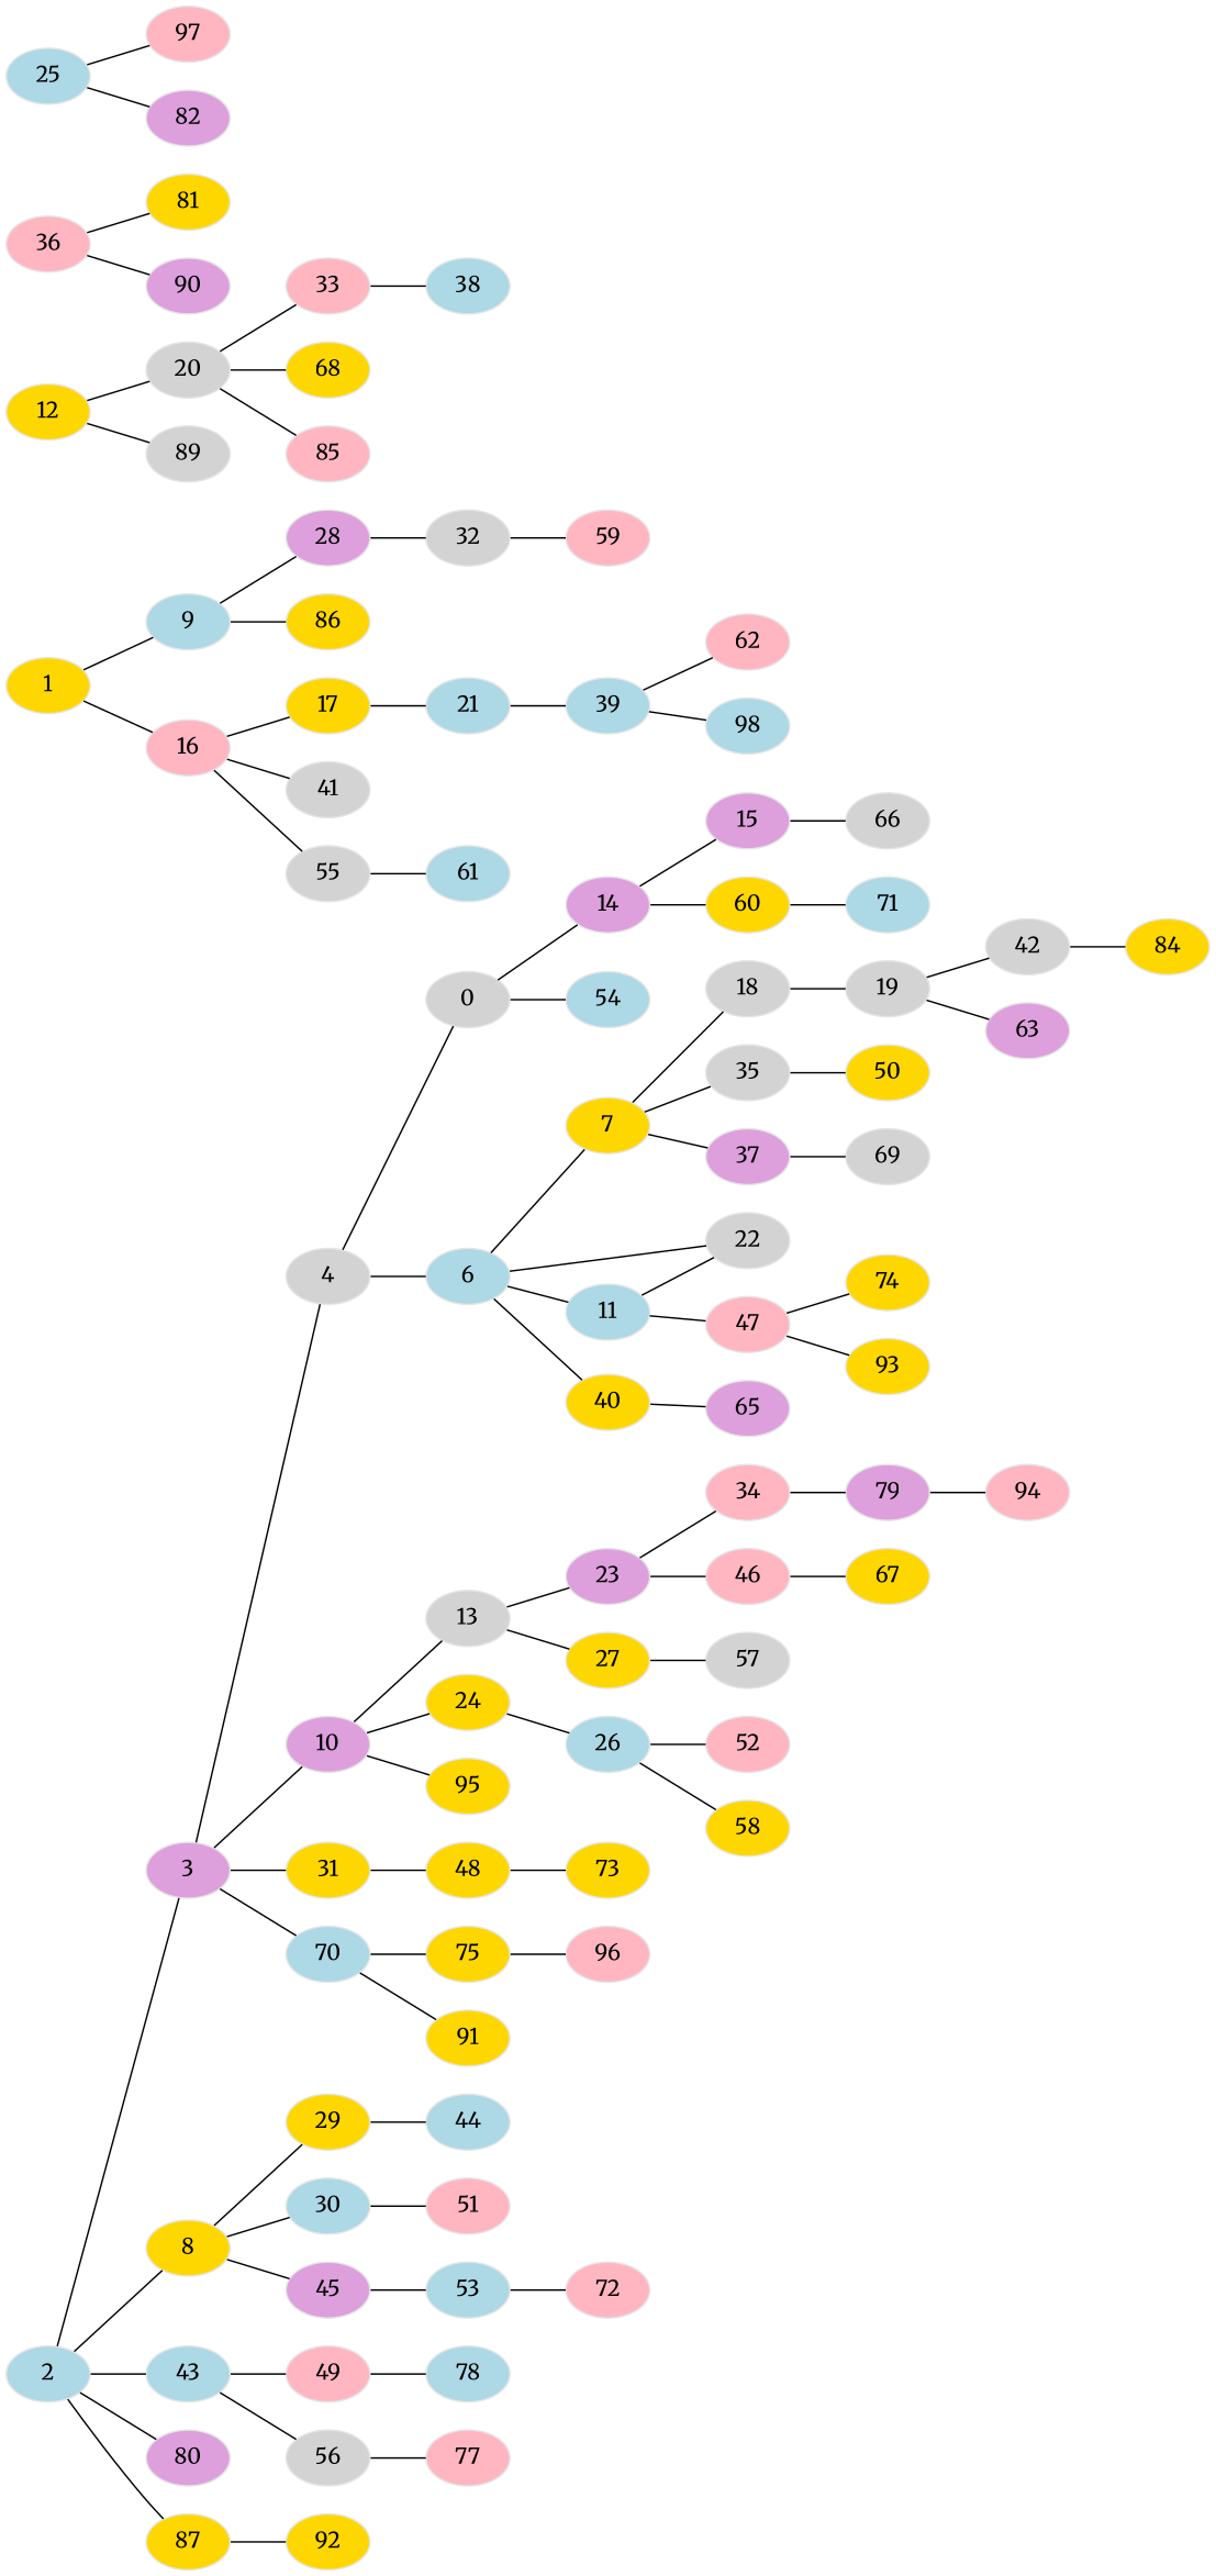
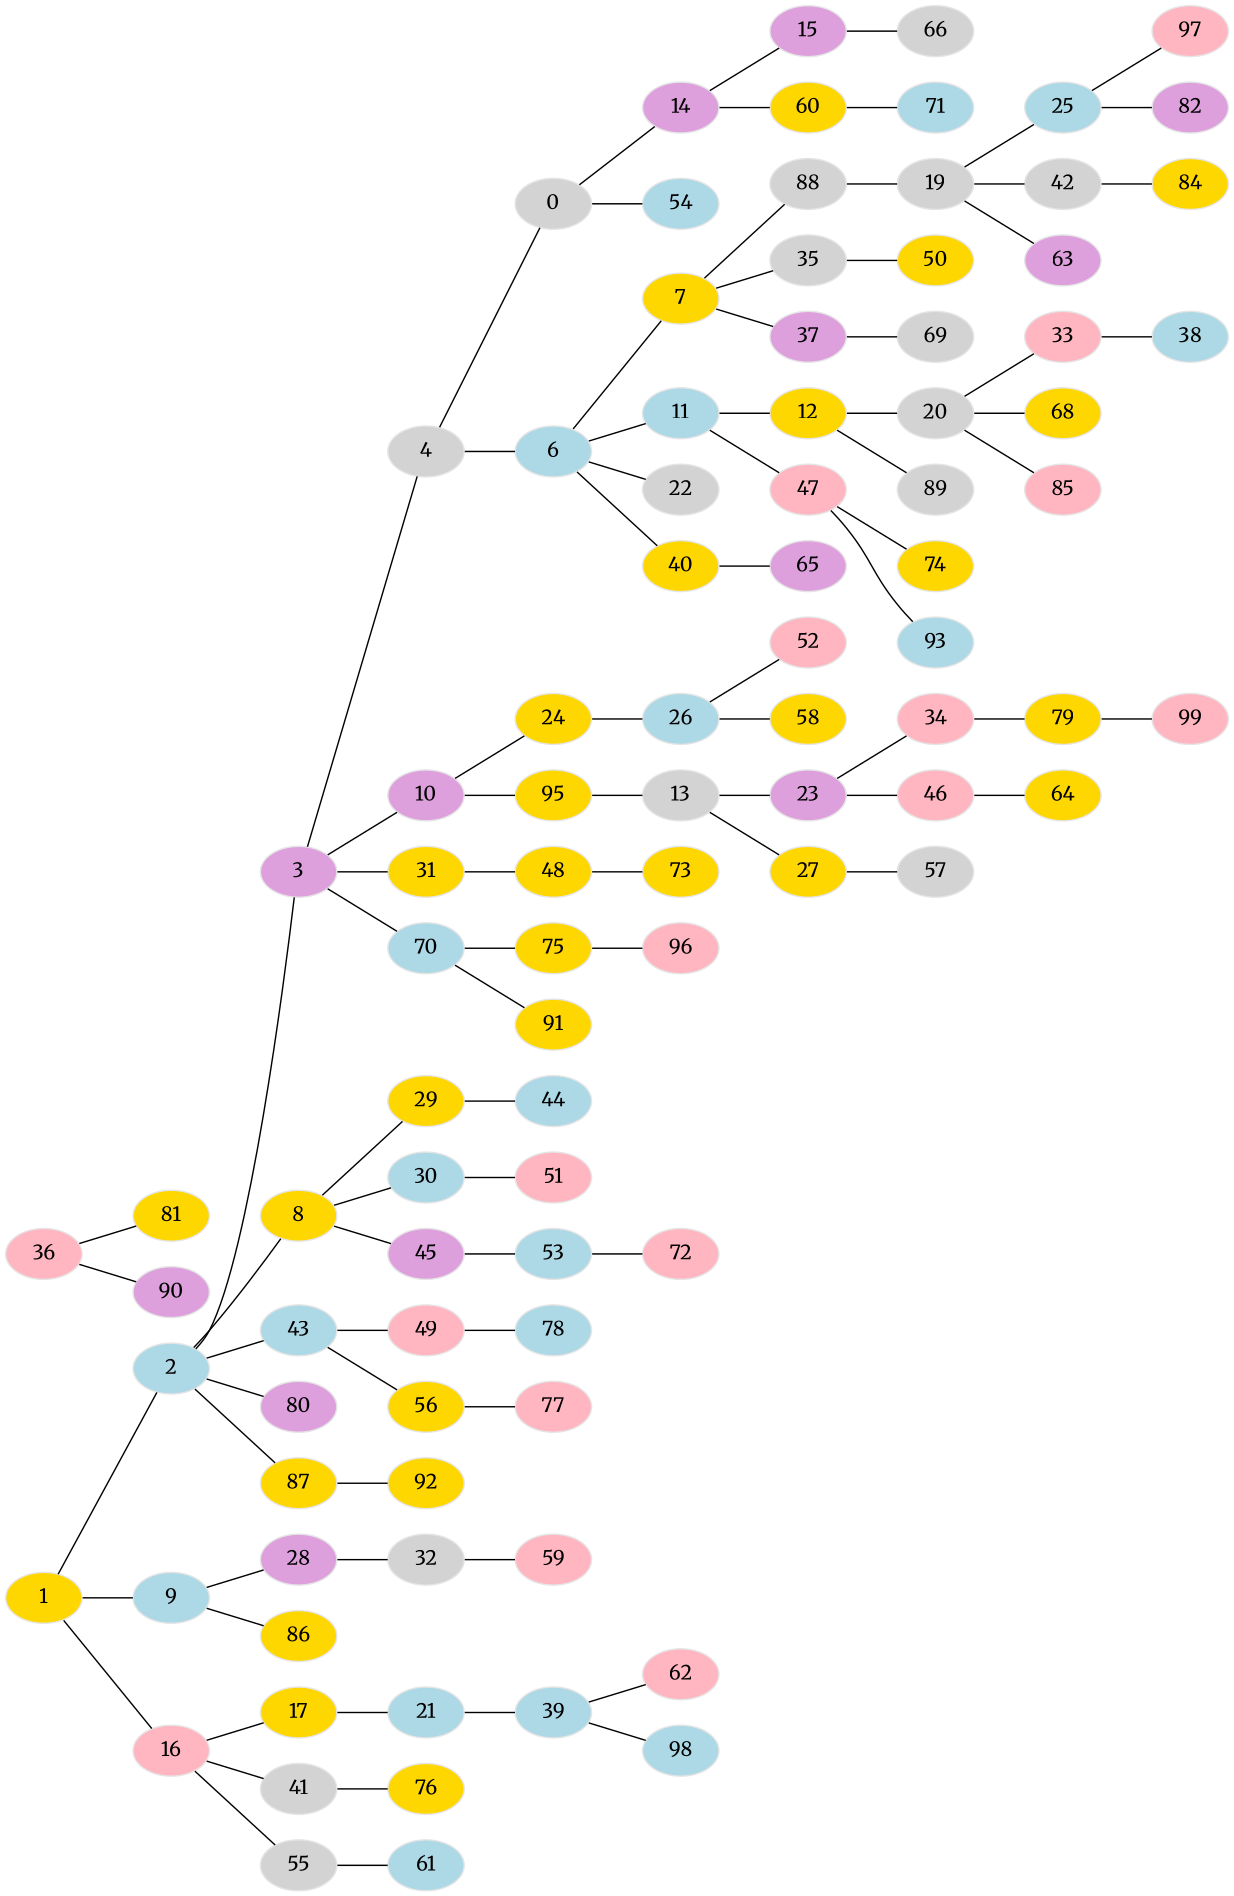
  graph {
    fontname=Merriweather
    rankdir=LR
    node [color=gray90 fillcolor=gold fontname=Merriweather style=filled]
    edge [fontname=Merriweather]
    2 [fillcolor=lightblue]
    1
    9 [fillcolor=lightblue]
    16 [fillcolor=lightpink]
    3 [fillcolor=plum]
    8
    43 [fillcolor=lightblue]
    80 [fillcolor=plum]
    87
    28 [fillcolor=plum]
    86
    17
    41 [fillcolor=lightgrey]
    55 [fillcolor=lightgrey]
    4 [fillcolor=lightgrey]
    10 [fillcolor=plum]
    31
    70 [fillcolor=lightblue]
    29
    30 [fillcolor=lightblue]
    45 [fillcolor=plum]
    49 [fillcolor=lightpink]
-   56 [fillcolor=lightgrey]
+   56
    92
    n25 [fillcolor=lightgrey label=0]
    6 [fillcolor=lightblue]
    13 [fillcolor=lightgrey]
    24
    95
    48
    75
    91
    14 [fillcolor=plum]
    54 [fillcolor=lightblue]
    7
    11 [fillcolor=lightblue]
    22 [fillcolor=lightgrey]
    40
    15 [fillcolor=plum]
    60
-   18 [fillcolor=lightgrey]
+   18 [fillcolor=lightgrey label=88]
    35 [fillcolor=lightgrey]
    37 [fillcolor=plum]
    12
    47 [fillcolor=lightpink]
    65 [fillcolor=plum]
    19 [fillcolor=lightgrey]
    50
    69 [fillcolor=lightgrey]
    44 [fillcolor=lightblue]
    51 [fillcolor=lightpink]
    53 [fillcolor=lightblue]
    32 [fillcolor=lightgrey]
    23 [fillcolor=plum]
    27
    26 [fillcolor=lightblue]
    20 [fillcolor=lightgrey]
    89 [fillcolor=lightgrey]
    74
-   93
+   93 [fillcolor=lightblue]
    33 [fillcolor=lightpink]
    68
    85 [fillcolor=lightpink]
    34 [fillcolor=lightpink]
    46 [fillcolor=lightpink]
    57 [fillcolor=lightgrey]
    66 [fillcolor=lightgrey]
    71 [fillcolor=lightblue]
    36 [fillcolor=lightpink]
    81
    90 [fillcolor=plum]
    21 [fillcolor=lightblue]
+   76
    61 [fillcolor=lightblue]
    39 [fillcolor=lightblue]
    25 [fillcolor=lightblue]
    42 [fillcolor=lightgrey]
    63 [fillcolor=plum]
    n79 [fillcolor=lightpink label=97]
    82 [fillcolor=plum]
    84
    38 [fillcolor=lightblue]
    62 [fillcolor=lightpink]
    n84 [fillcolor=lightblue label=98]
-   79 [fillcolor=plum]
-   64 [label=67]
+   79
+   64
    52 [fillcolor=lightpink]
    58
    59 [fillcolor=lightpink]
    73
-   94 [fillcolor=lightpink]
+   94 [fillcolor=lightpink label=99]
    78 [fillcolor=lightblue]
    77 [fillcolor=lightpink]
    72 [fillcolor=lightpink]
    96 [fillcolor=lightpink]
    2 -- 3
    2 -- 8
    2 -- 43
    2 -- 80
    2 -- 87
+   1 -- 2
    1 -- 9
    1 -- 16
    9 -- 28
    9 -- 86
    16 -- 17
    16 -- 41
    16 -- 55
    3 -- 4
    3 -- 10
    3 -- 31
    3 -- 70
    8 -- 29
    8 -- 30
    8 -- 45
    43 -- 49
    43 -- 56
    87 -- 92
    28 -- 32
    17 -- 21
+   41 -- 76
    55 -- 61
    4 -- n25
    4 -- 6
-   10 -- 13
+   95 -- 13
    10 -- 24
    10 -- 95
    31 -- 48
    70 -- 75
    70 -- 91
    29 -- 44
    30 -- 51
    45 -- 53
    49 -- 78
    56 -- 77
    n25 -- 14
    n25 -- 54
    6 -- 7
    6 -- 11
    6 -- 22
    6 -- 40
    13 -- 23
    13 -- 27
    24 -- 26
    48 -- 73
    75 -- 96
    14 -- 15
    14 -- 60
    7 -- 18
    7 -- 35
    7 -- 37
-   11 -- 22
+   11 -- 12
    11 -- 47
    40 -- 65
    15 -- 66
    60 -- 71
    18 -- 19
    35 -- 50
    37 -- 69
    12 -- 20
    12 -- 89
    47 -- 74
    47 -- 93
+   19 -- 25
    19 -- 42
    19 -- 63
    53 -- 72
    32 -- 59
    23 -- 34
    23 -- 46
    27 -- 57
    26 -- 52
    26 -- 58
    20 -- 33
    20 -- 68
    20 -- 85
    33 -- 38
    34 -- 79
    46 -- 64
    36 -- 81
    36 -- 90
    21 -- 39
    39 -- 62
    39 -- n84
    25 -- n79
    25 -- 82
    42 -- 84
    79 -- 94
  }
